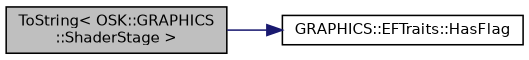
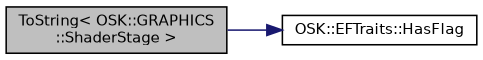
  digraph {
    rankdir=LR
    node [color=black fontname=Helvetica fontsize=10 shape=record style=filled]
    n1 [fillcolor=grey75 fontcolor=black height=0.2 label="ToString\< OSK::GRAPHICS\l::ShaderStage \>" width=0.4]
-   n2 [fillcolor=white height=0.2 label="GRAPHICS::EFTraits::HasFlag" width=0.4]
+   n2 [fillcolor=white height=0.2 label="OSK::EFTraits::HasFlag" width=0.4]
    n1 -> n2 [color=midnightblue fontname=Helvetica fontsize=10 labelfontname=Helvetica labelfontsize=10 style=solid]
  }
